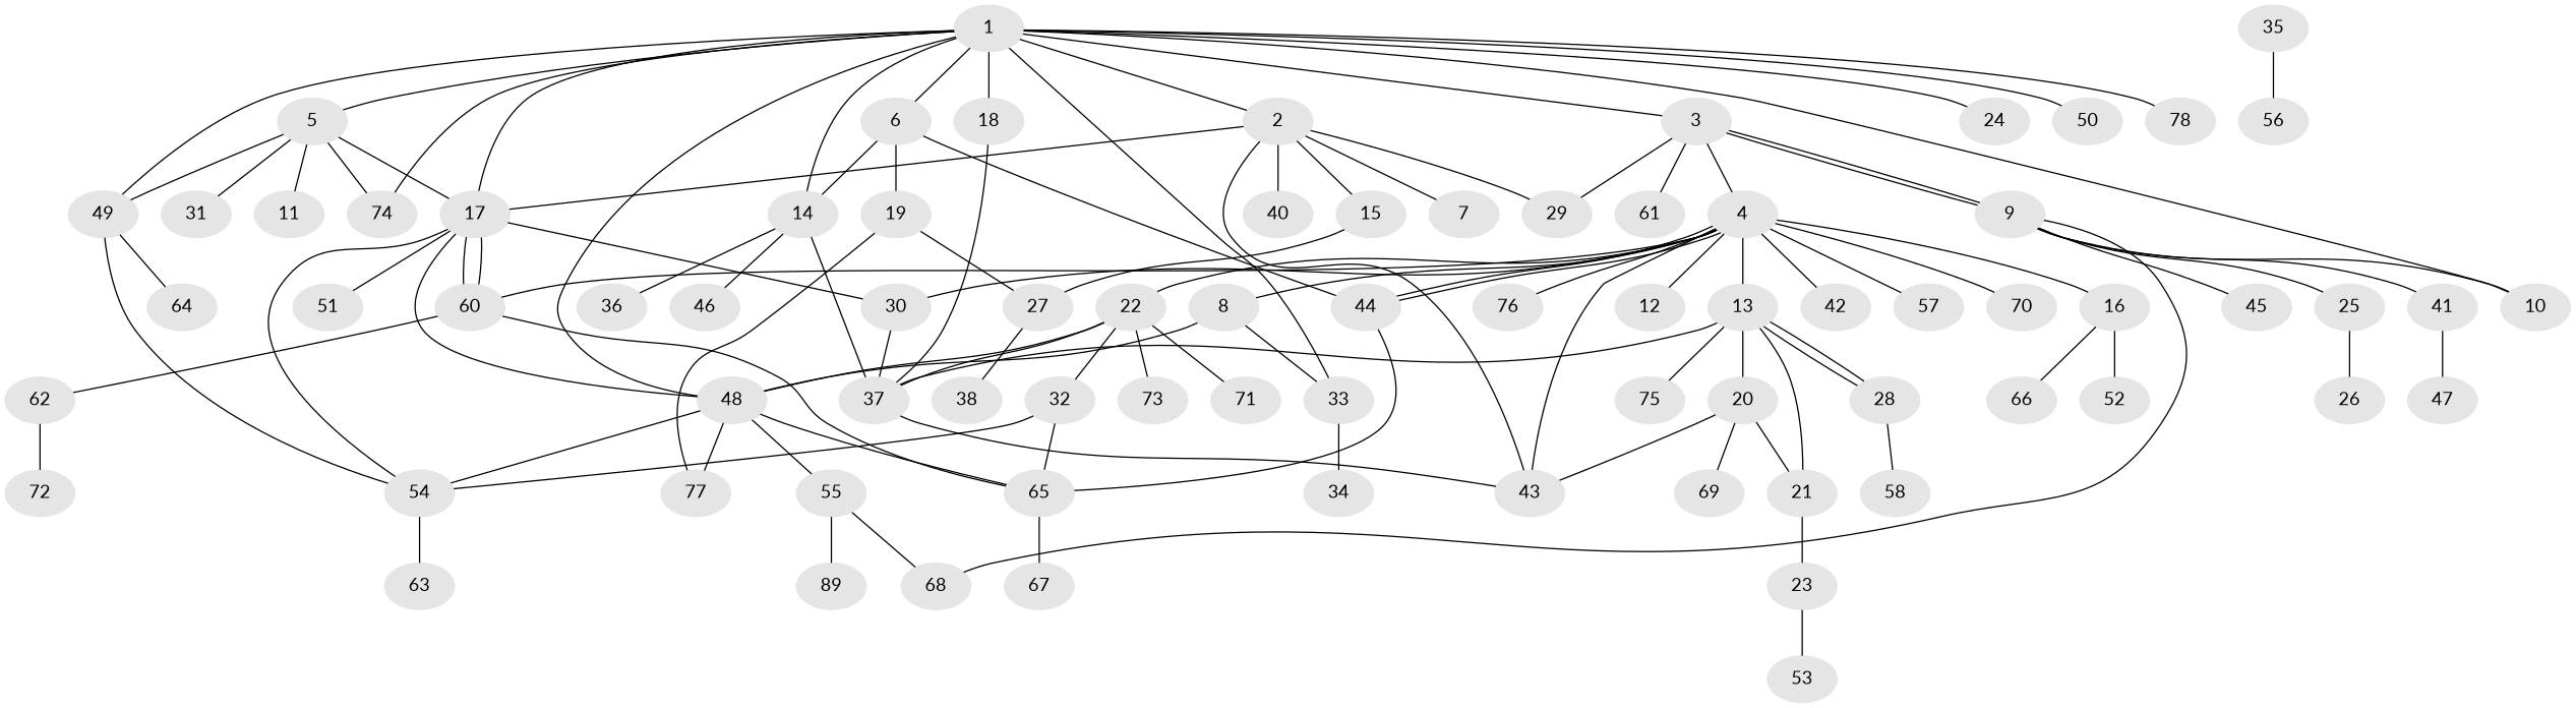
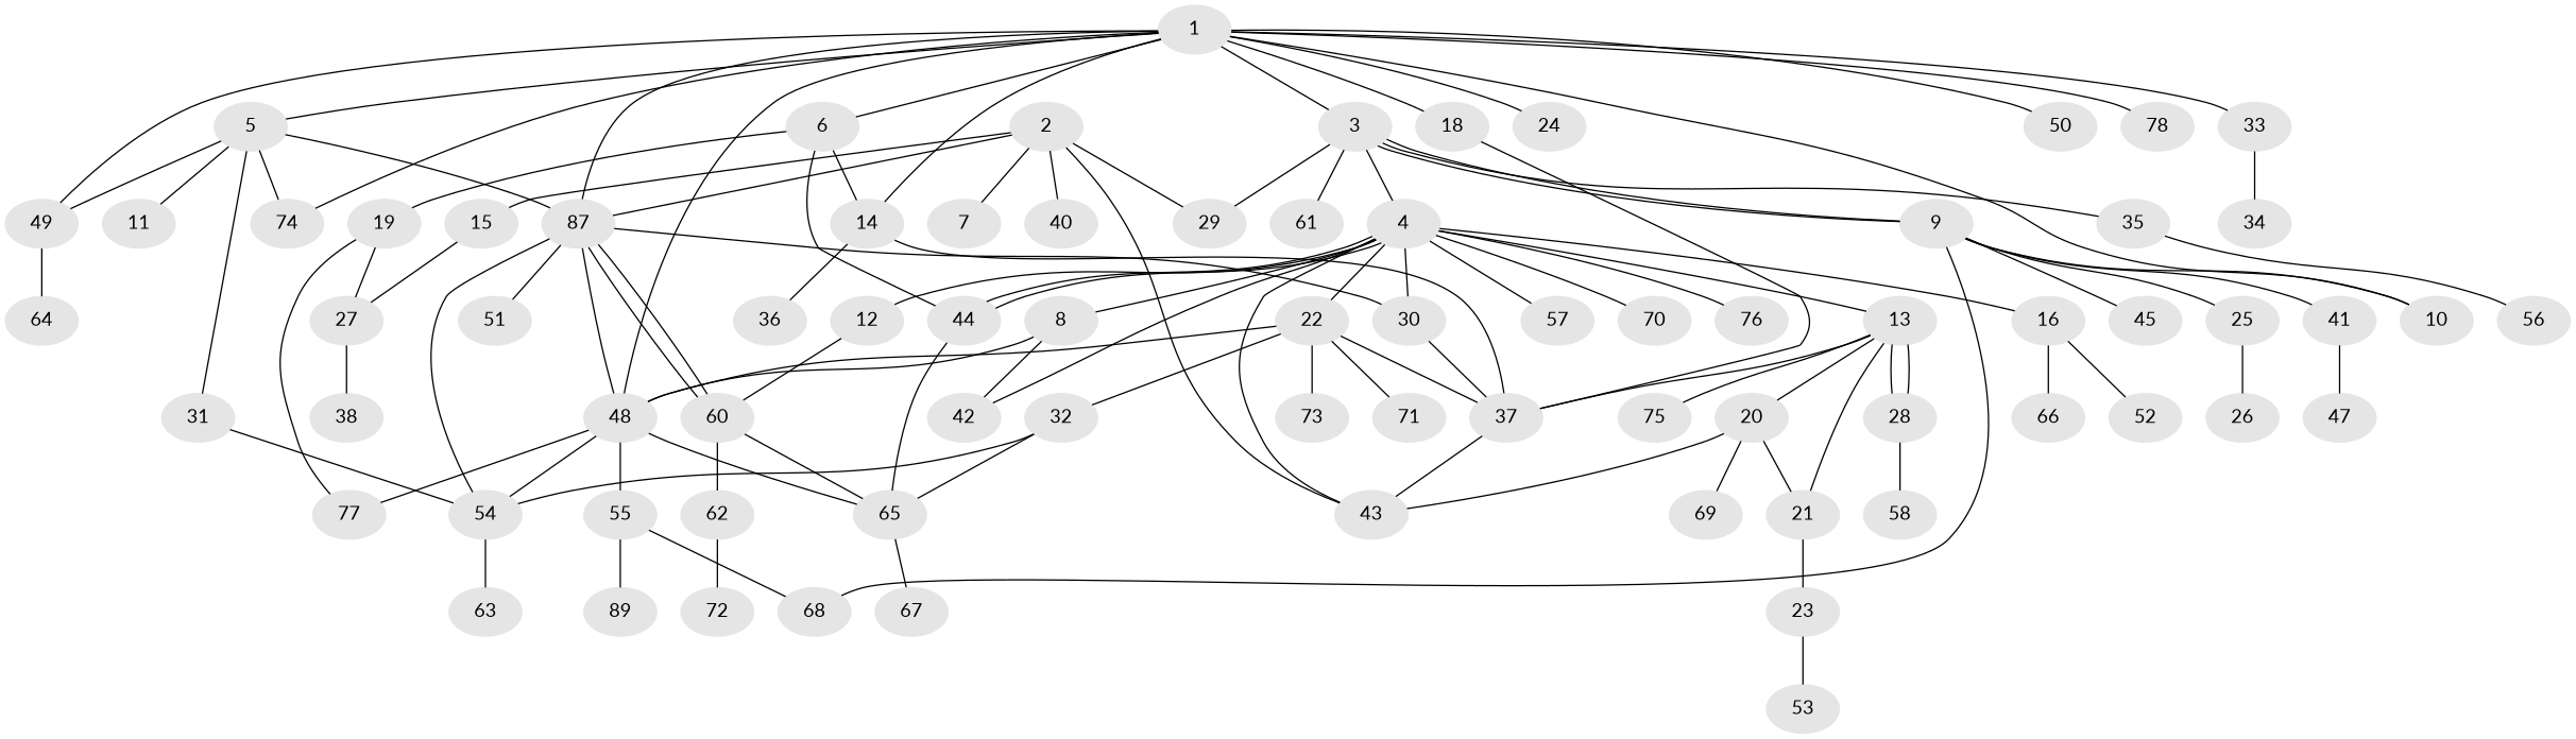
  graph {
    fontname=Lato
    node [color=gray90 fontname=Lato style=filled]
    edge [fontname=Lato]
    1
    2
    3
    5
    6
    10
    14
-   17
+   17 [label=87]
    18
    24
    33
    48
    49
    50
    74
    78
    7
    15
    29
    40
    43
    4
    9
    35
    61
    11
    31
    44
    19
    37
    36
-   46
    30
    60
    54
    51
    34
    77
    65
    55
    64
    27
    8
    12
    13
    16
    22
    42
    57
    70
    76
    25
    41
    45
    68
    56
    20
    21
    28
    75
    52
    66
    32
    71
    73
    62
    63
    26
    47
    69
    23
    58
    38
    53
    67
    n76 [label=89]
    72
-   1 -- 2
    1 -- 3
    1 -- 5
    1 -- 6
    1 -- 10
    1 -- 14
    1 -- 17
    1 -- 18
    1 -- 24
    1 -- 33
    1 -- 48
    1 -- 49
    1 -- 50
    1 -- 74
    1 -- 78
    2 -- 17
    2 -- 7
    2 -- 15
    2 -- 29
    2 -- 40
    2 -- 43
    3 -- 29
    3 -- 4
    3 -- 9
    3 -- 9
+   3 -- 35
    3 -- 61
    5 -- 17
    5 -- 49
    5 -- 74
    5 -- 11
    5 -- 31
    6 -- 14
    6 -- 44
    6 -- 19
    14 -- 37
    14 -- 36
-   14 -- 46
    17 -- 48
    17 -- 30
    17 -- 60
    17 -- 60
    17 -- 54
    17 -- 51
    18 -- 37
    33 -- 34
    48 -- 54
    48 -- 77
    48 -- 65
    48 -- 55
-   49 -- 54
+   31 -- 54
    49 -- 64
    15 -- 27
    4 -- 43
    4 -- 44
    4 -- 44
    4 -- 30
-   4 -- 60
+   12 -- 60
    4 -- 8
    4 -- 12
    4 -- 13
    4 -- 16
    4 -- 22
    4 -- 42
    4 -- 57
    4 -- 70
    4 -- 76
    9 -- 10
    9 -- 25
    9 -- 41
    9 -- 45
    9 -- 68
    35 -- 56
    44 -- 65
    19 -- 77
    19 -- 27
    37 -- 43
    30 -- 37
    60 -- 65
    60 -- 62
    54 -- 63
    65 -- 67
    55 -- 68
    55 -- n76
    27 -- 38
-   8 -- 33
+   8 -- 42
    8 -- 48
    13 -- 37
    13 -- 20
    13 -- 21
    13 -- 28
    13 -- 28
    13 -- 75
    16 -- 52
    16 -- 66
    22 -- 48
    22 -- 37
    22 -- 32
    22 -- 71
    22 -- 73
    25 -- 26
    41 -- 47
    20 -- 43
    20 -- 21
    20 -- 69
    21 -- 23
    28 -- 58
    32 -- 54
    32 -- 65
    62 -- 72
    23 -- 53
  }
